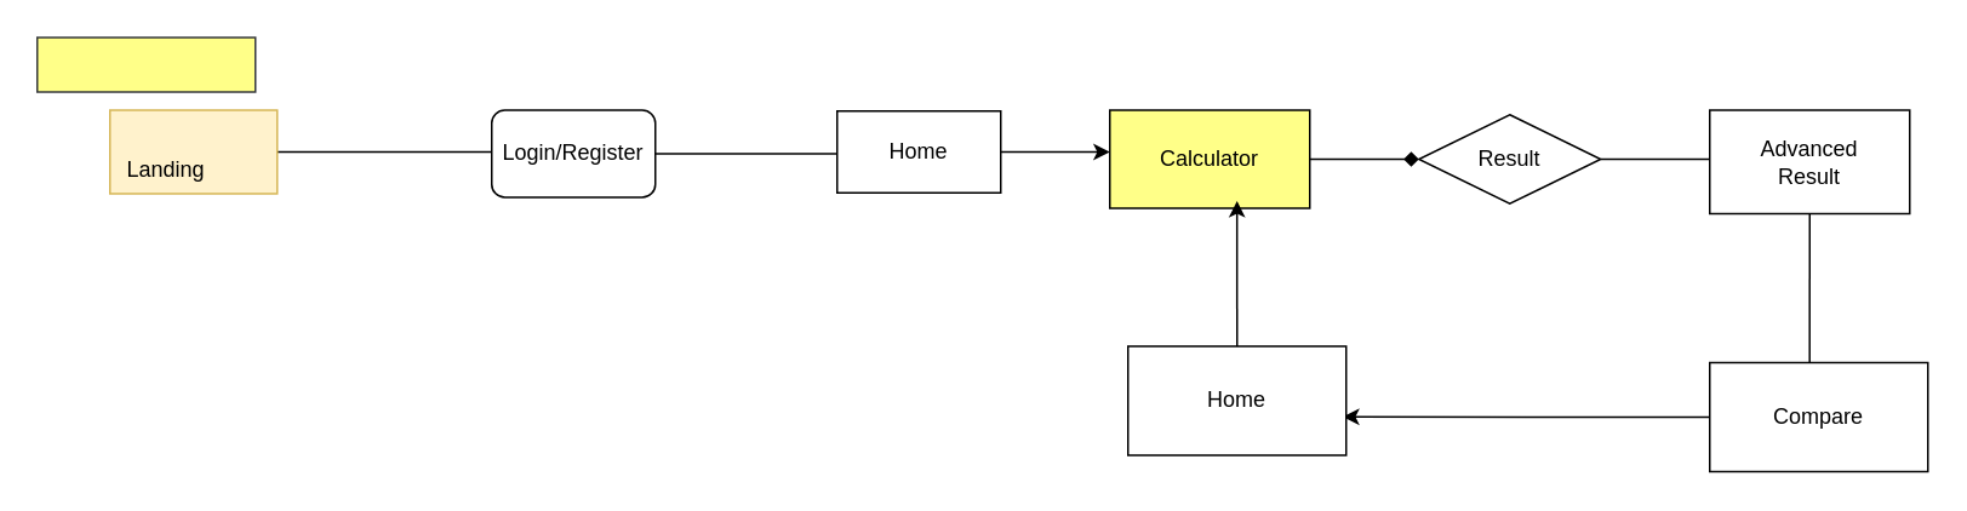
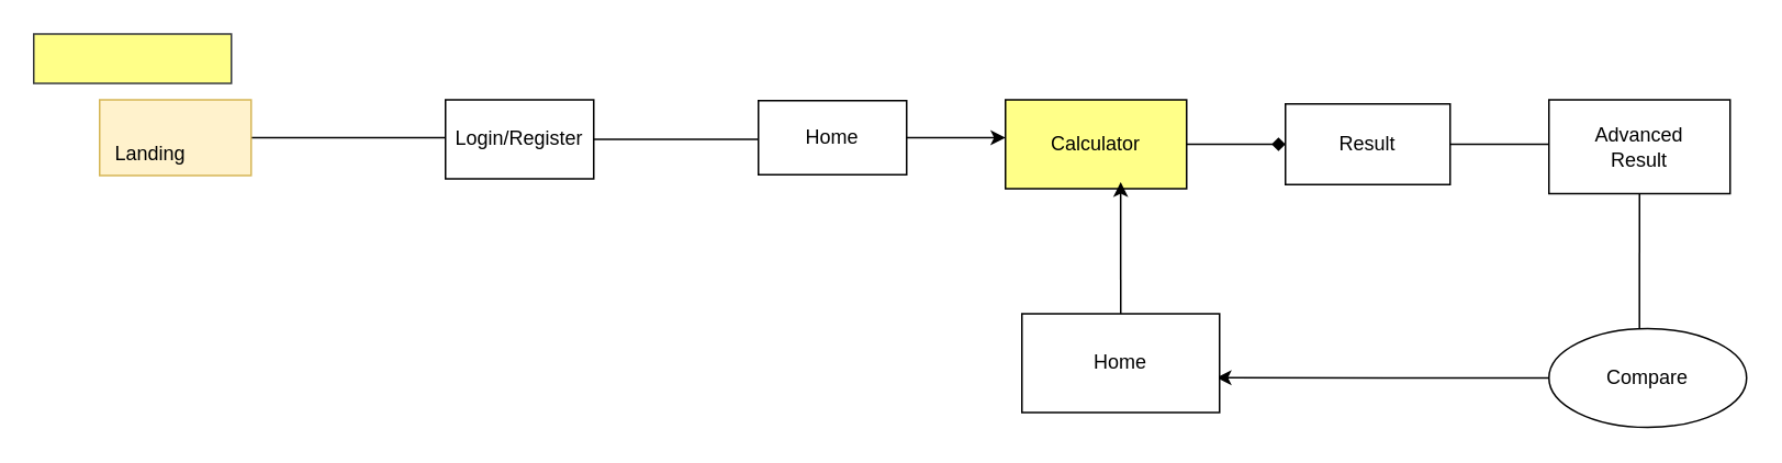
  <mxCell id="0" />
  <mxCell id="1" parent="0" />
  <mxCell id="2" style="edgeStyle=orthogonalEdgeStyle;rounded=0;orthogonalLoop=1;jettySize=auto;html=1;entryX=0.222;entryY=0.479;entryDx=0;entryDy=0;entryPerimeter=0;" parent="1" source="3" target="7" edge="1"><mxGeometry relative="1" as="geometry"><Array as="points"><mxPoint x="190" y="83" /><mxPoint x="190" y="83" /></Array></mxGeometry></mxCell>
  <mxCell id="3" value="" style="rounded=0;whiteSpace=wrap;html=1;fillColor=#fff2cc;strokeColor=#d6b656;" parent="1" vertex="1"><mxGeometry x="60" y="60" width="92" height="46" as="geometry" /></mxCell>
  <mxCell id="4" value="&lt;font color=&quot;#000000&quot;&gt;Landing&lt;/font&gt;" style="text;html=1;strokeColor=none;fillColor=none;align=center;verticalAlign=middle;whiteSpace=wrap;rounded=0;" parent="1" vertex="1"><mxGeometry x="71" y="83" width="40" height="20" as="geometry" /></mxCell>
  <mxCell id="5" value="" style="rounded=0;whiteSpace=wrap;html=1;fillColor=#ffff88;strokeColor=#36393d;" parent="1" vertex="1"><mxGeometry width="120" height="30" as="geometry" x="20" y="20" /></mxCell>
  <mxCell id="6" style="edgeStyle=orthogonalEdgeStyle;rounded=0;orthogonalLoop=1;jettySize=auto;html=1;entryX=0.222;entryY=0.522;entryDx=0;entryDy=0;entryPerimeter=0;" parent="1" source="7" target="9" edge="1"><mxGeometry relative="1" as="geometry" /></mxCell>
- <mxCell id="7" value="Login/Register" style="whiteSpace=wrap;html=1;rounded=1;" parent="1" vertex="1"><mxGeometry x="270" y="60" width="90" height="48" as="geometry" /></mxCell>
+ <mxCell id="7" value="Login/Register" style="rounded=0;whiteSpace=wrap;html=1;" parent="1" vertex="1"><mxGeometry x="270" y="60" width="90" height="48" as="geometry" /></mxCell>
  <mxCell id="8" style="edgeStyle=orthogonalEdgeStyle;rounded=0;orthogonalLoop=1;jettySize=auto;html=1;" parent="1" source="9" edge="1"><mxGeometry relative="1" as="geometry"><mxPoint x="610" y="83" as="targetPoint" /></mxGeometry></mxCell>
  <mxCell id="9" value="Home" style="rounded=0;whiteSpace=wrap;html=1;" parent="1" vertex="1"><mxGeometry x="460" y="60.5" width="90" height="45" as="geometry" /></mxCell>
  <mxCell id="10" style="edgeStyle=orthogonalEdgeStyle;rounded=0;orthogonalLoop=1;jettySize=auto;html=1;endArrow=diamond;" parent="1" source="11" target="13" edge="1"><mxGeometry relative="1" as="geometry" /></mxCell>
  <mxCell id="11" value="Calculator" style="rounded=0;whiteSpace=wrap;html=1;fillColor=#ffff88;" parent="1" vertex="1"><mxGeometry x="610" y="60" width="110" height="54" as="geometry" /></mxCell>
  <mxCell id="12" style="edgeStyle=orthogonalEdgeStyle;rounded=0;orthogonalLoop=1;jettySize=auto;html=1;" parent="1" source="13" edge="1"><mxGeometry relative="1" as="geometry"><mxPoint x="950" y="87" as="targetPoint" /></mxGeometry></mxCell>
- <mxCell id="13" value="Result" style="rhombus;whiteSpace=wrap;html=1;" parent="1" vertex="1"><mxGeometry x="780" y="62.5" width="100" height="49" as="geometry" /></mxCell>
+ <mxCell id="13" value="Result" style="rounded=0;whiteSpace=wrap;html=1;" parent="1" vertex="1"><mxGeometry x="780" y="62.5" width="100" height="49" as="geometry" /></mxCell>
  <mxCell id="14" style="edgeStyle=orthogonalEdgeStyle;rounded=0;orthogonalLoop=1;jettySize=auto;html=1;exitX=0.5;exitY=1;exitDx=0;exitDy=0;entryX=0.458;entryY=0.167;entryDx=0;entryDy=0;entryPerimeter=0;endArrow=open;" parent="1" source="15" target="17" edge="1"><mxGeometry relative="1" as="geometry" /></mxCell>
  <mxCell id="15" value="Advanced &lt;br&gt;Result" style="rounded=0;whiteSpace=wrap;html=1;" parent="1" vertex="1"><mxGeometry x="940" y="60" width="110" height="57" as="geometry" /></mxCell>
  <mxCell id="16" style="edgeStyle=orthogonalEdgeStyle;rounded=0;orthogonalLoop=1;jettySize=auto;html=1;exitX=0;exitY=0.5;exitDx=0;exitDy=0;entryX=0.985;entryY=0.647;entryDx=0;entryDy=0;entryPerimeter=0;" parent="1" source="17" target="20" edge="1"><mxGeometry relative="1" as="geometry" /></mxCell>
- <mxCell id="17" value="Compare" style="rounded=0;whiteSpace=wrap;html=1;" parent="1" vertex="1"><mxGeometry x="940" y="199" width="120" height="60" as="geometry" /></mxCell>
+ <mxCell id="17" value="Compare" style="ellipse;whiteSpace=wrap;html=1;" parent="1" vertex="1"><mxGeometry x="940" y="199" width="120" height="60" as="geometry" /></mxCell>
  <mxCell id="18" style="edgeStyle=orthogonalEdgeStyle;rounded=0;orthogonalLoop=1;jettySize=auto;html=1;exitX=0.5;exitY=1;exitDx=0;exitDy=0;" parent="1" source="15" target="15" edge="1"><mxGeometry relative="1" as="geometry" /></mxCell>
  <mxCell id="19" style="edgeStyle=orthogonalEdgeStyle;rounded=0;orthogonalLoop=1;jettySize=auto;html=1;exitX=0.5;exitY=0;exitDx=0;exitDy=0;entryX=0.636;entryY=0.926;entryDx=0;entryDy=0;entryPerimeter=0;" parent="1" source="20" target="11" edge="1"><mxGeometry relative="1" as="geometry" /></mxCell>
  <mxCell id="20" value="Home" style="rounded=0;whiteSpace=wrap;html=1;" parent="1" vertex="1"><mxGeometry x="620" y="190" width="120" height="60" as="geometry" /></mxCell>
